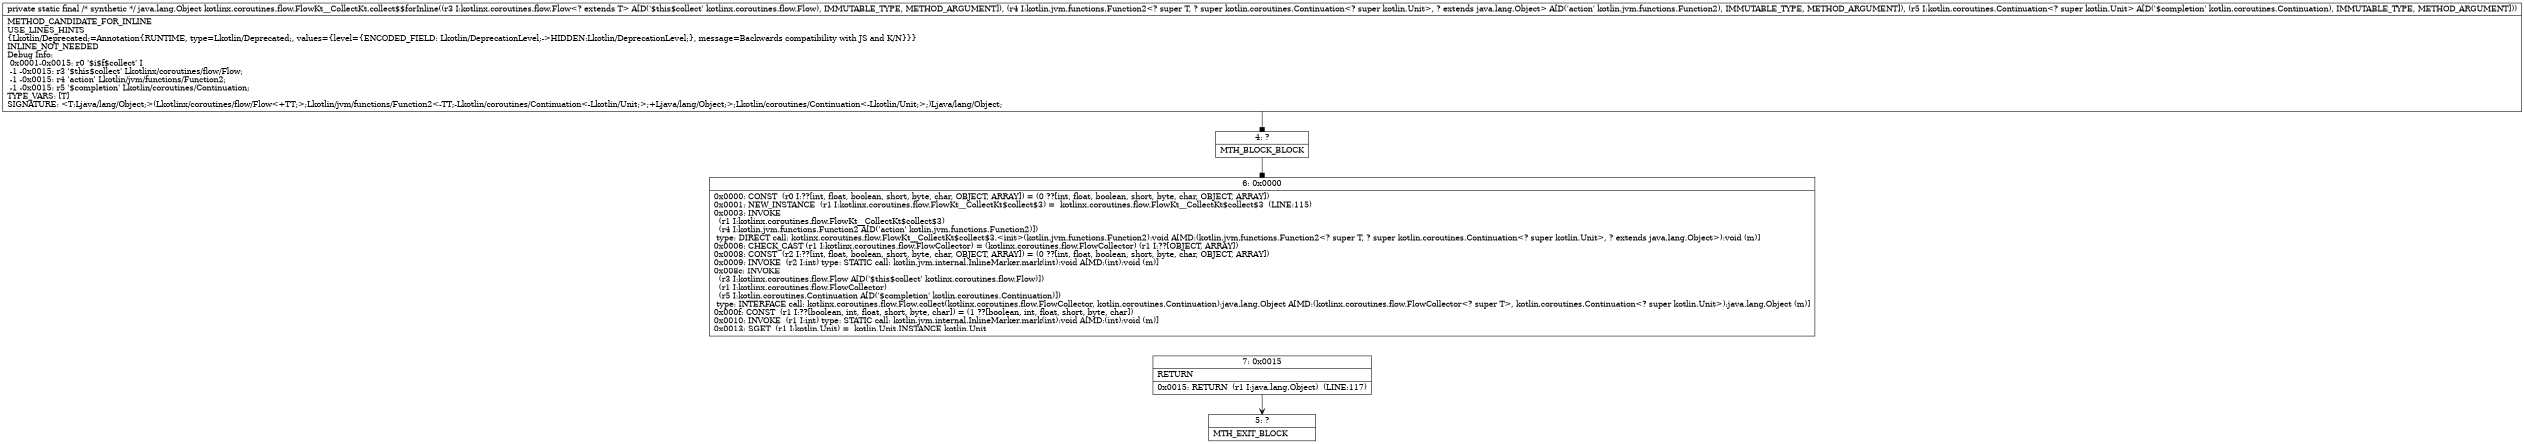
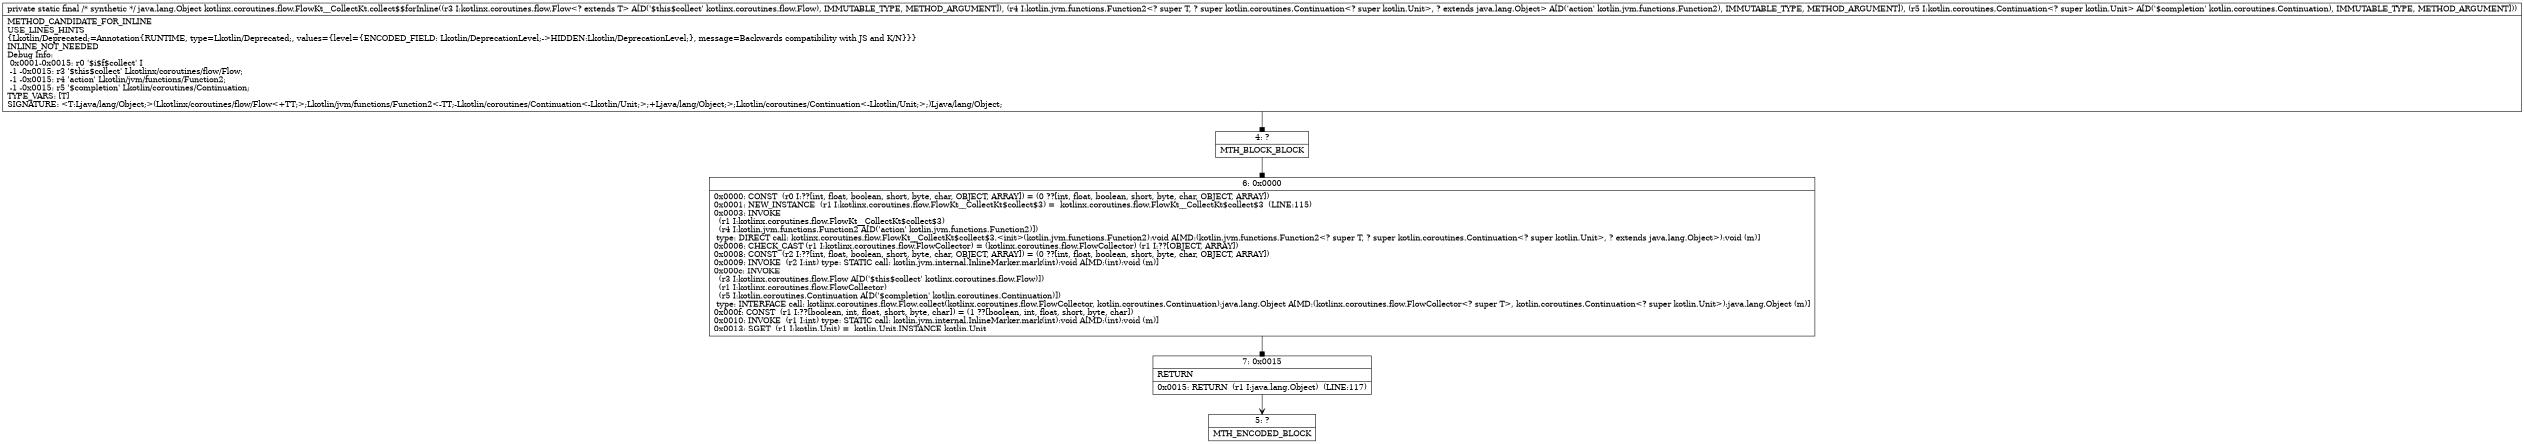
  digraph {
    node [shape=record]
    edge [arrowhead=box]
    n1 [label="{4\:\ ?|MTH_BLOCK_BLOCK\l}"]
-   n2 [label="{6\:\ 0x0000|0x0000: CONST  (r0 I:??[int, float, boolean, short, byte, char, OBJECT, ARRAY]) = (0 ??[int, float, boolean, short, byte, char, OBJECT, ARRAY]) \l0x0001: NEW_INSTANCE  (r1 I:kotlinx.coroutines.flow.FlowKt__CollectKt$collect$3) =  kotlinx.coroutines.flow.FlowKt__CollectKt$collect$3  (LINE:115)\l0x0003: INVOKE  \l  (r1 I:kotlinx.coroutines.flow.FlowKt__CollectKt$collect$3)\l  (r4 I:kotlin.jvm.functions.Function2 A[D('action' kotlin.jvm.functions.Function2)])\l type: DIRECT call: kotlinx.coroutines.flow.FlowKt__CollectKt$collect$3.\<init\>(kotlin.jvm.functions.Function2):void A[MD:(kotlin.jvm.functions.Function2\<? super T, ? super kotlin.coroutines.Continuation\<? super kotlin.Unit\>, ? extends java.lang.Object\>):void (m)]\l0x0006: CHECK_CAST (r1 I:kotlinx.coroutines.flow.FlowCollector) = (kotlinx.coroutines.flow.FlowCollector) (r1 I:??[OBJECT, ARRAY]) \l0x0008: CONST  (r2 I:??[int, float, boolean, short, byte, char, OBJECT, ARRAY]) = (0 ??[int, float, boolean, short, byte, char, OBJECT, ARRAY]) \l0x0009: INVOKE  (r2 I:int) type: STATIC call: kotlin.jvm.internal.InlineMarker.mark(int):void A[MD:(int):void (m)]\l0x008c: INVOKE  \l  (r3 I:kotlinx.coroutines.flow.Flow A[D('$this$collect' kotlinx.coroutines.flow.Flow)])\l  (r1 I:kotlinx.coroutines.flow.FlowCollector)\l  (r5 I:kotlin.coroutines.Continuation A[D('$completion' kotlin.coroutines.Continuation)])\l type: INTERFACE call: kotlinx.coroutines.flow.Flow.collect(kotlinx.coroutines.flow.FlowCollector, kotlin.coroutines.Continuation):java.lang.Object A[MD:(kotlinx.coroutines.flow.FlowCollector\<? super T\>, kotlin.coroutines.Continuation\<? super kotlin.Unit\>):java.lang.Object (m)]\l0x000f: CONST  (r1 I:??[boolean, int, float, short, byte, char]) = (1 ??[boolean, int, float, short, byte, char]) \l0x0010: INVOKE  (r1 I:int) type: STATIC call: kotlin.jvm.internal.InlineMarker.mark(int):void A[MD:(int):void (m)]\l0x0013: SGET  (r1 I:kotlin.Unit) =  kotlin.Unit.INSTANCE kotlin.Unit \l}"]
+   n2 [label="{6\:\ 0x0000|0x0000: CONST  (r0 I:??[int, float, boolean, short, byte, char, OBJECT, ARRAY]) = (0 ??[int, float, boolean, short, byte, char, OBJECT, ARRAY]) \l0x0001: NEW_INSTANCE  (r1 I:kotlinx.coroutines.flow.FlowKt__CollectKt$collect$3) =  kotlinx.coroutines.flow.FlowKt__CollectKt$collect$3  (LINE:115)\l0x0003: INVOKE  \l  (r1 I:kotlinx.coroutines.flow.FlowKt__CollectKt$collect$3)\l  (r4 I:kotlin.jvm.functions.Function2 A[D('action' kotlin.jvm.functions.Function2)])\l type: DIRECT call: kotlinx.coroutines.flow.FlowKt__CollectKt$collect$3.\<init\>(kotlin.jvm.functions.Function2):void A[MD:(kotlin.jvm.functions.Function2\<? super T, ? super kotlin.coroutines.Continuation\<? super kotlin.Unit\>, ? extends java.lang.Object\>):void (m)]\l0x0006: CHECK_CAST (r1 I:kotlinx.coroutines.flow.FlowCollector) = (kotlinx.coroutines.flow.FlowCollector) (r1 I:??[OBJECT, ARRAY]) \l0x0008: CONST  (r2 I:??[int, float, boolean, short, byte, char, OBJECT, ARRAY]) = (0 ??[int, float, boolean, short, byte, char, OBJECT, ARRAY]) \l0x0009: INVOKE  (r2 I:int) type: STATIC call: kotlin.jvm.internal.InlineMarker.mark(int):void A[MD:(int):void (m)]\l0x000c: INVOKE  \l  (r3 I:kotlinx.coroutines.flow.Flow A[D('$this$collect' kotlinx.coroutines.flow.Flow)])\l  (r1 I:kotlinx.coroutines.flow.FlowCollector)\l  (r5 I:kotlin.coroutines.Continuation A[D('$completion' kotlin.coroutines.Continuation)])\l type: INTERFACE call: kotlinx.coroutines.flow.Flow.collect(kotlinx.coroutines.flow.FlowCollector, kotlin.coroutines.Continuation):java.lang.Object A[MD:(kotlinx.coroutines.flow.FlowCollector\<? super T\>, kotlin.coroutines.Continuation\<? super kotlin.Unit\>):java.lang.Object (m)]\l0x000f: CONST  (r1 I:??[boolean, int, float, short, byte, char]) = (1 ??[boolean, int, float, short, byte, char]) \l0x0010: INVOKE  (r1 I:int) type: STATIC call: kotlin.jvm.internal.InlineMarker.mark(int):void A[MD:(int):void (m)]\l0x0013: SGET  (r1 I:kotlin.Unit) =  kotlin.Unit.INSTANCE kotlin.Unit \l}"]
    n3 [label="{7\:\ 0x0015|RETURN\l|0x0015: RETURN  (r1 I:java.lang.Object)  (LINE:117)\l}"]
-   n4 [label="{5\:\ ?|MTH_EXIT_BLOCK\l}"]
+   n4 [label="{5\:\ ?|MTH_ENCODED_BLOCK\l}"]
    n5 [label="{private static final \/* synthetic *\/ java.lang.Object kotlinx.coroutines.flow.FlowKt__CollectKt.collect$$forInline((r3 I:kotlinx.coroutines.flow.Flow\<? extends T\> A[D('$this$collect' kotlinx.coroutines.flow.Flow), IMMUTABLE_TYPE, METHOD_ARGUMENT]), (r4 I:kotlin.jvm.functions.Function2\<? super T, ? super kotlin.coroutines.Continuation\<? super kotlin.Unit\>, ? extends java.lang.Object\> A[D('action' kotlin.jvm.functions.Function2), IMMUTABLE_TYPE, METHOD_ARGUMENT]), (r5 I:kotlin.coroutines.Continuation\<? super kotlin.Unit\> A[D('$completion' kotlin.coroutines.Continuation), IMMUTABLE_TYPE, METHOD_ARGUMENT]))  | METHOD_CANDIDATE_FOR_INLINE\lUSE_LINES_HINTS\l\{Lkotlin\/Deprecated;=Annotation\{RUNTIME, type=Lkotlin\/Deprecated;, values=\{level=\{ENCODED_FIELD: Lkotlin\/DeprecationLevel;\-\>HIDDEN:Lkotlin\/DeprecationLevel;\}, message=Backwards compatibility with JS and K\/N\}\}\}\lINLINE_NOT_NEEDED\lDebug Info:\l  0x0001\-0x0015: r0 '$i$f$collect' I\l  \-1 \-0x0015: r3 '$this$collect' Lkotlinx\/coroutines\/flow\/Flow;\l  \-1 \-0x0015: r4 'action' Lkotlin\/jvm\/functions\/Function2;\l  \-1 \-0x0015: r5 '$completion' Lkotlin\/coroutines\/Continuation;\lTYPE_VARS: [T]\lSIGNATURE: \<T:Ljava\/lang\/Object;\>(Lkotlinx\/coroutines\/flow\/Flow\<+TT;\>;Lkotlin\/jvm\/functions\/Function2\<\-TT;\-Lkotlin\/coroutines\/Continuation\<\-Lkotlin\/Unit;\>;+Ljava\/lang\/Object;\>;Lkotlin\/coroutines\/Continuation\<\-Lkotlin\/Unit;\>;)Ljava\/lang\/Object;\l}"]
    n1 -> n2
+   n2 -> n3
    n3 -> n4 [arrowhead=vee]
    n5 -> n1
  }
